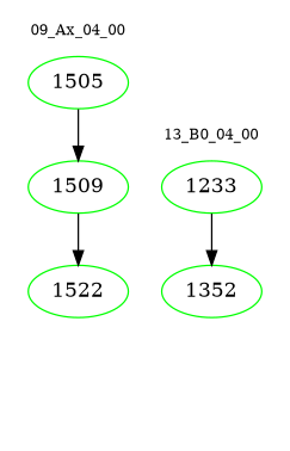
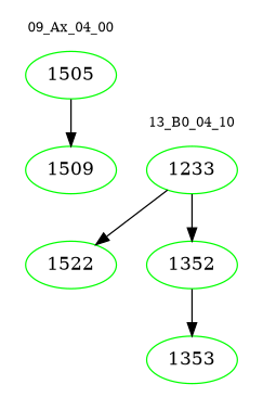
  digraph {
    node [color=green]
    edge [color=black]
    n1 [label=1505]
    n2 [label=1509]
    n3 [label=1522]
    n4 [label=1233]
    n5 [label=1352]
+   n6 [label=1353]
    subgraph cluster_1 {
      color=white
      fontsize=10
      label="09_Ax_04_00"
      n1
      n2
      n3
    }
    subgraph cluster_2 {
      color=white
      fontsize=10
-     label="13_B0_04_00"
+     label="13_B0_04_10"
      n4
      n5
+     n6
    }
    n1 -> n2
-   n2 -> n3
+   n4 -> n3
    n4 -> n5
+   n5 -> n6
  }
